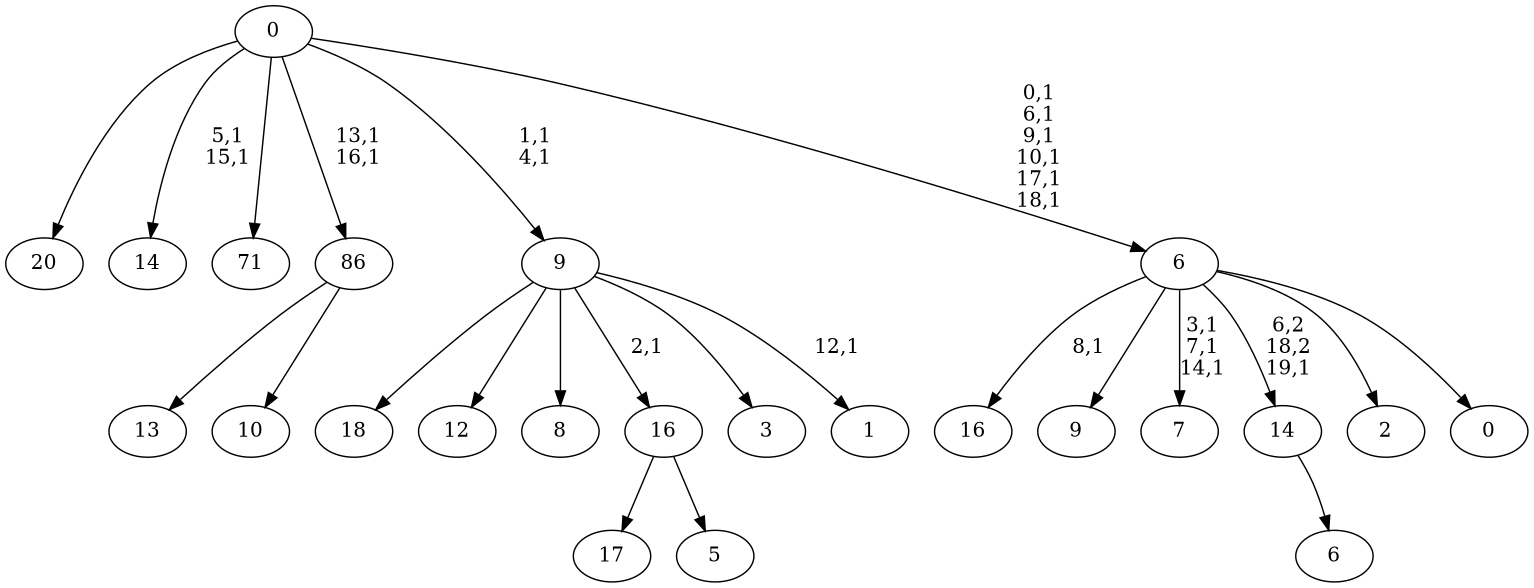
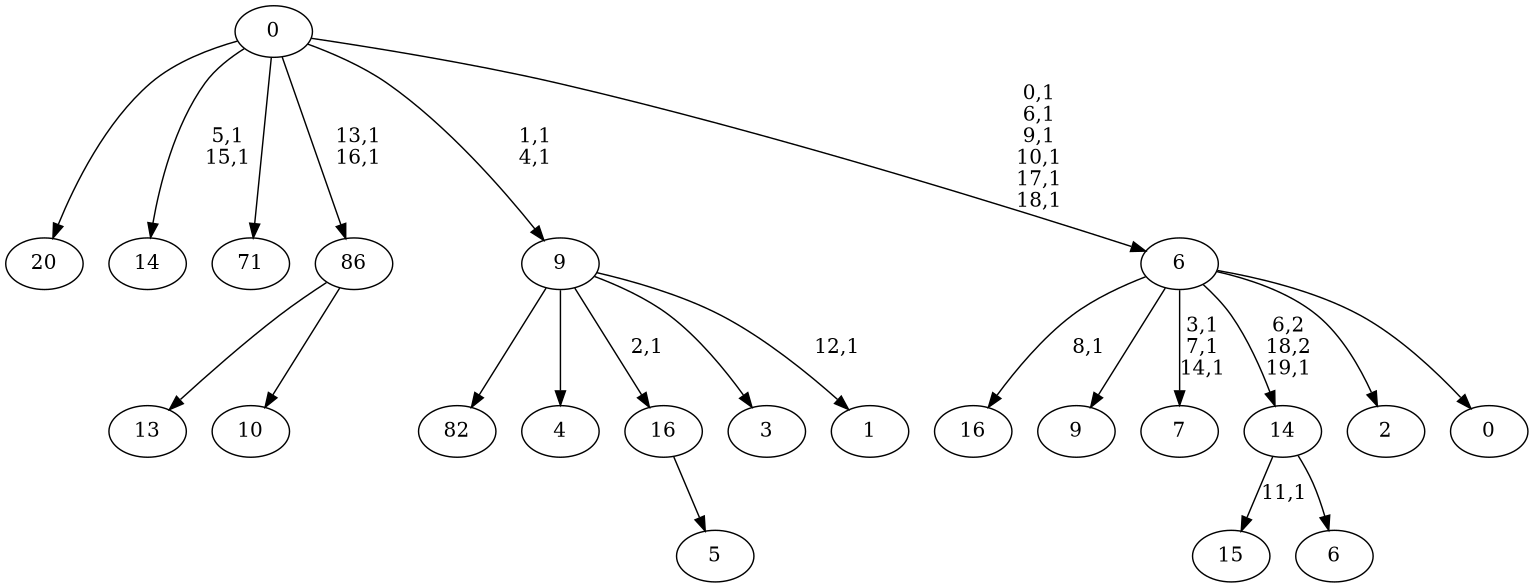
  digraph {
    n1 [label=20]
-   n2 [label=18]
-   n3 [label=17]
    n4 [label=16]
+   n5 [label=15]
    n6 [label=14]
    n7 [label=13]
-   n8 [label=12]
+   n8 [label=82]
    n9 [label=71]
    n10 [label=10]
    n11 [label=86]
    n12 [label=9]
-   n13 [label=8]
+   n13 [label=4]
    n14 [label=7]
    n15 [label=6]
    n16 [label=5]
    16
    14
    n19 [label=3]
    n20 [label=2]
    n21 [label=1]
    9
    n23 [label=0]
    6
    0
    n11 -> n7
    n11 -> n10
-   16 -> n3
    16 -> n16
+   14 -> n5 [label="11,1"]
    14 -> n15
-   9 -> n2
    9 -> n8
    9 -> n13
    9 -> 16 [label="2,1"]
    9 -> n19
    9 -> n21 [label="12,1"]
    6 -> n4 [label="8,1"]
    6 -> n12
    6 -> n14 [label="3,1\n7,1\n14,1"]
    6 -> 14 [label="6,2\n18,2\n19,1"]
    6 -> n20
    6 -> n23
    0 -> n1
    0 -> n6 [label="5,1\n15,1"]
    0 -> n9
    0 -> n11 [label="13,1\n16,1"]
    0 -> 9 [label="1,1\n4,1"]
    0 -> 6 [label="0,1\n6,1\n9,1\n10,1\n17,1\n18,1"]
  }
